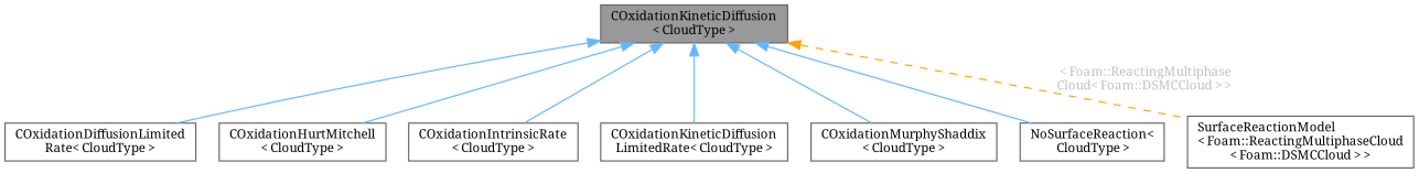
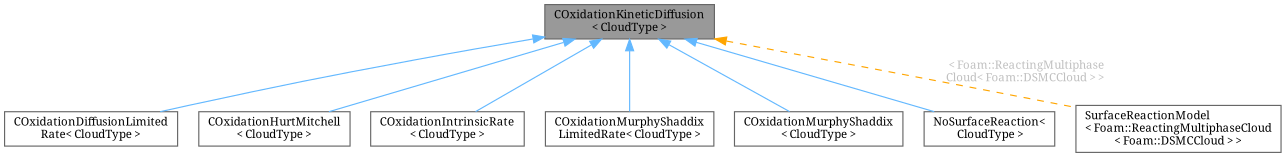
  digraph {
    fontname="Noto Serif"
    rankdir=TB
    node [color=gray40 fillcolor=white fontname="Noto Serif" fontsize=10 shape=box style=filled]
    edge [color=steelblue1 dir=back fontname="Noto Serif" fontsize=10 labelfontname=Helvetica labelfontsize=10 style=solid]
    n1 [fillcolor=grey60 fontcolor=black height=0.2 label="COxidationKineticDiffusion\l\< CloudType \>" width=0.4]
    n2 [height=0.2 label="COxidationDiffusionLimited\lRate\< CloudType \>" width=0.4]
    n3 [height=0.2 label="COxidationHurtMitchell\l\< CloudType \>" width=0.4]
    n4 [height=0.2 label="COxidationIntrinsicRate\l\< CloudType \>" width=0.4]
-   n5 [height=0.2 label="COxidationKineticDiffusion\lLimitedRate\< CloudType \>" width=0.4]
+   n5 [height=0.2 label="COxidationMurphyShaddix\lLimitedRate\< CloudType \>" width=0.4]
    n6 [height=0.2 label="COxidationMurphyShaddix\l\< CloudType \>" width=0.4]
    n7 [height=0.2 label="NoSurfaceReaction\<\l CloudType \>" width=0.4]
    n8 [height=0.2 label="SurfaceReactionModel\l\< Foam::ReactingMultiphaseCloud\l\< Foam::DSMCCloud \> \>" width=0.4]
    n1 -> n2
    n1 -> n3
    n1 -> n4
    n1 -> n5
    n1 -> n6
    n1 -> n7
    n1 -> n8 [color=orange fontcolor=grey label=" \< Foam::ReactingMultiphase\lCloud\< Foam::DSMCCloud \> \>" style=dashed]
  }
